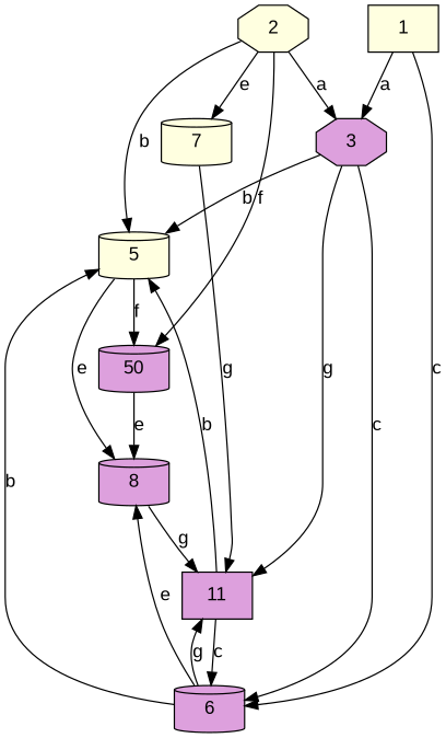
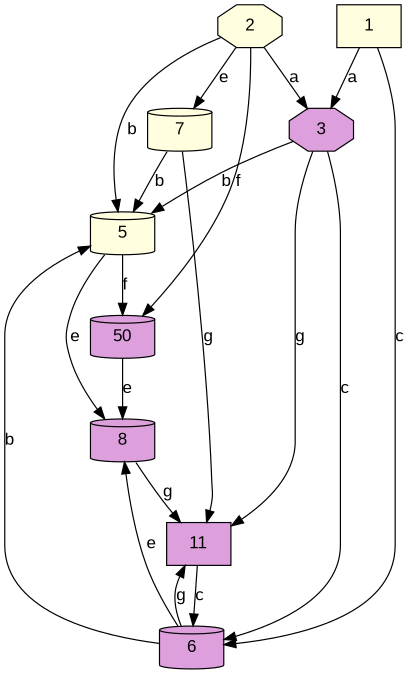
  strict digraph {
    fontname="Liberation Sans"
    node [fillcolor=plum fontname="Liberation Sans" shape=cylinder style=filled]
    edge [fontname="Liberation Sans"]
    2 [fillcolor=lightyellow shape=octagon]
    3 [shape=octagon]
    5 [fillcolor=lightyellow]
    7 [fillcolor=lightyellow]
    n5 [label=50]
    6
    11 [shape=box]
    8
    1 [fillcolor=lightyellow shape=box]
    2 -> 3 [label=a]
    2 -> 5 [label=b]
    2 -> 7 [label=e]
    2 -> n5 [label=f]
    3 -> 5 [label=b]
    3 -> 6 [label=c]
    3 -> 11 [label=g]
    5 -> n5 [label=f]
    5 -> 8 [label=e]
    7 -> 11 [label=g]
    n5 -> 8 [label=e]
    6 -> 5 [label=b]
    6 -> 11 [label=g]
    6 -> 8 [label=e]
-   11 -> 5 [label=b]
+   7 -> 5 [label=b]
    11 -> 6 [label=c]
    8 -> 11 [label=g]
    1 -> 3 [label=a]
    1 -> 6 [label=c]
  }
